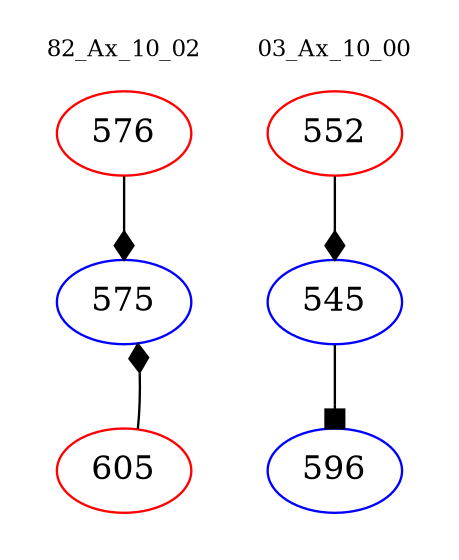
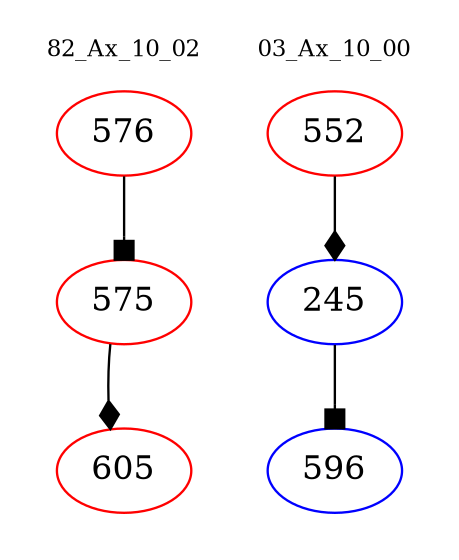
  digraph {
    node [color=red]
    edge [arrowhead=box color=black]
    n1 [label=576]
-   n2 [color=blue label=575]
+   n2 [label=575]
    n3 [label=605]
    n4 [label=552]
-   n5 [color=blue label=545]
+   n5 [color=blue label=245]
    n6 [color=blue label=596]
    subgraph cluster_1 {
      color=white
      fontsize=10
      label="82_Ax_10_02"
      n1
      n2
      n3
    }
    subgraph cluster_2 {
      color=white
      fontsize=10
      label="03_Ax_10_00"
      n4
      n5
      n6
    }
-   n1 -> n2 [arrowhead=diamond]
-   n3 -> n2 [arrowhead=diamond]
+   n1 -> n2
+   n2 -> n3 [arrowhead=diamond]
    n4 -> n5 [arrowhead=diamond]
    n5 -> n6
  }
